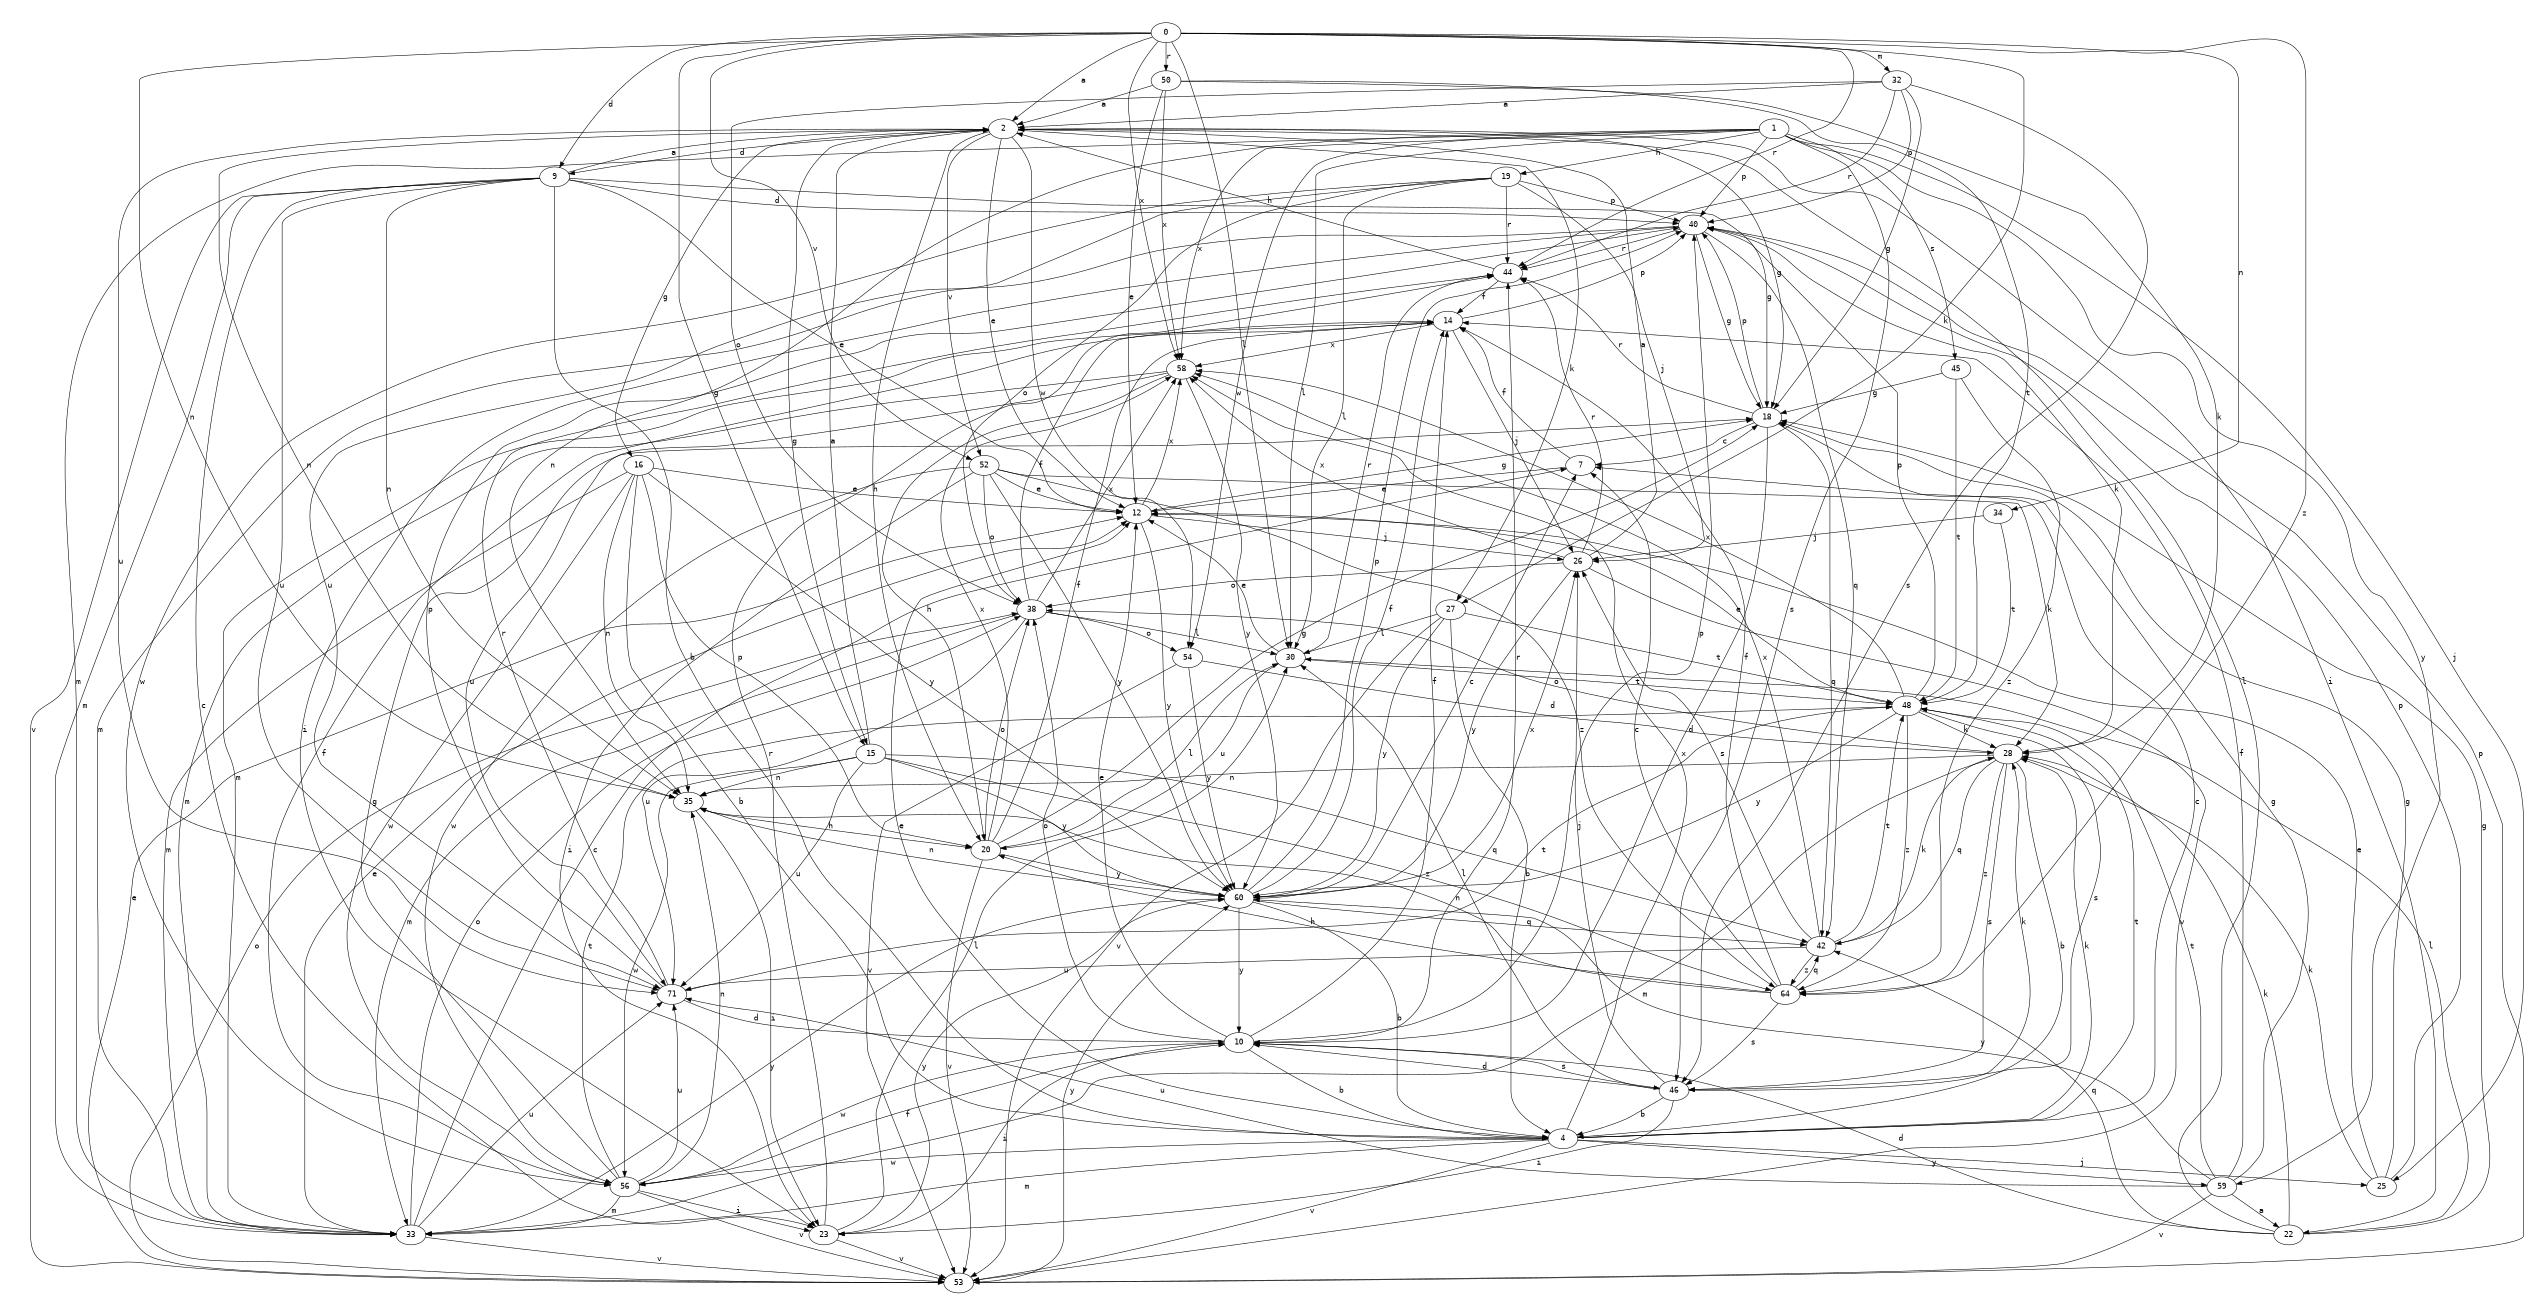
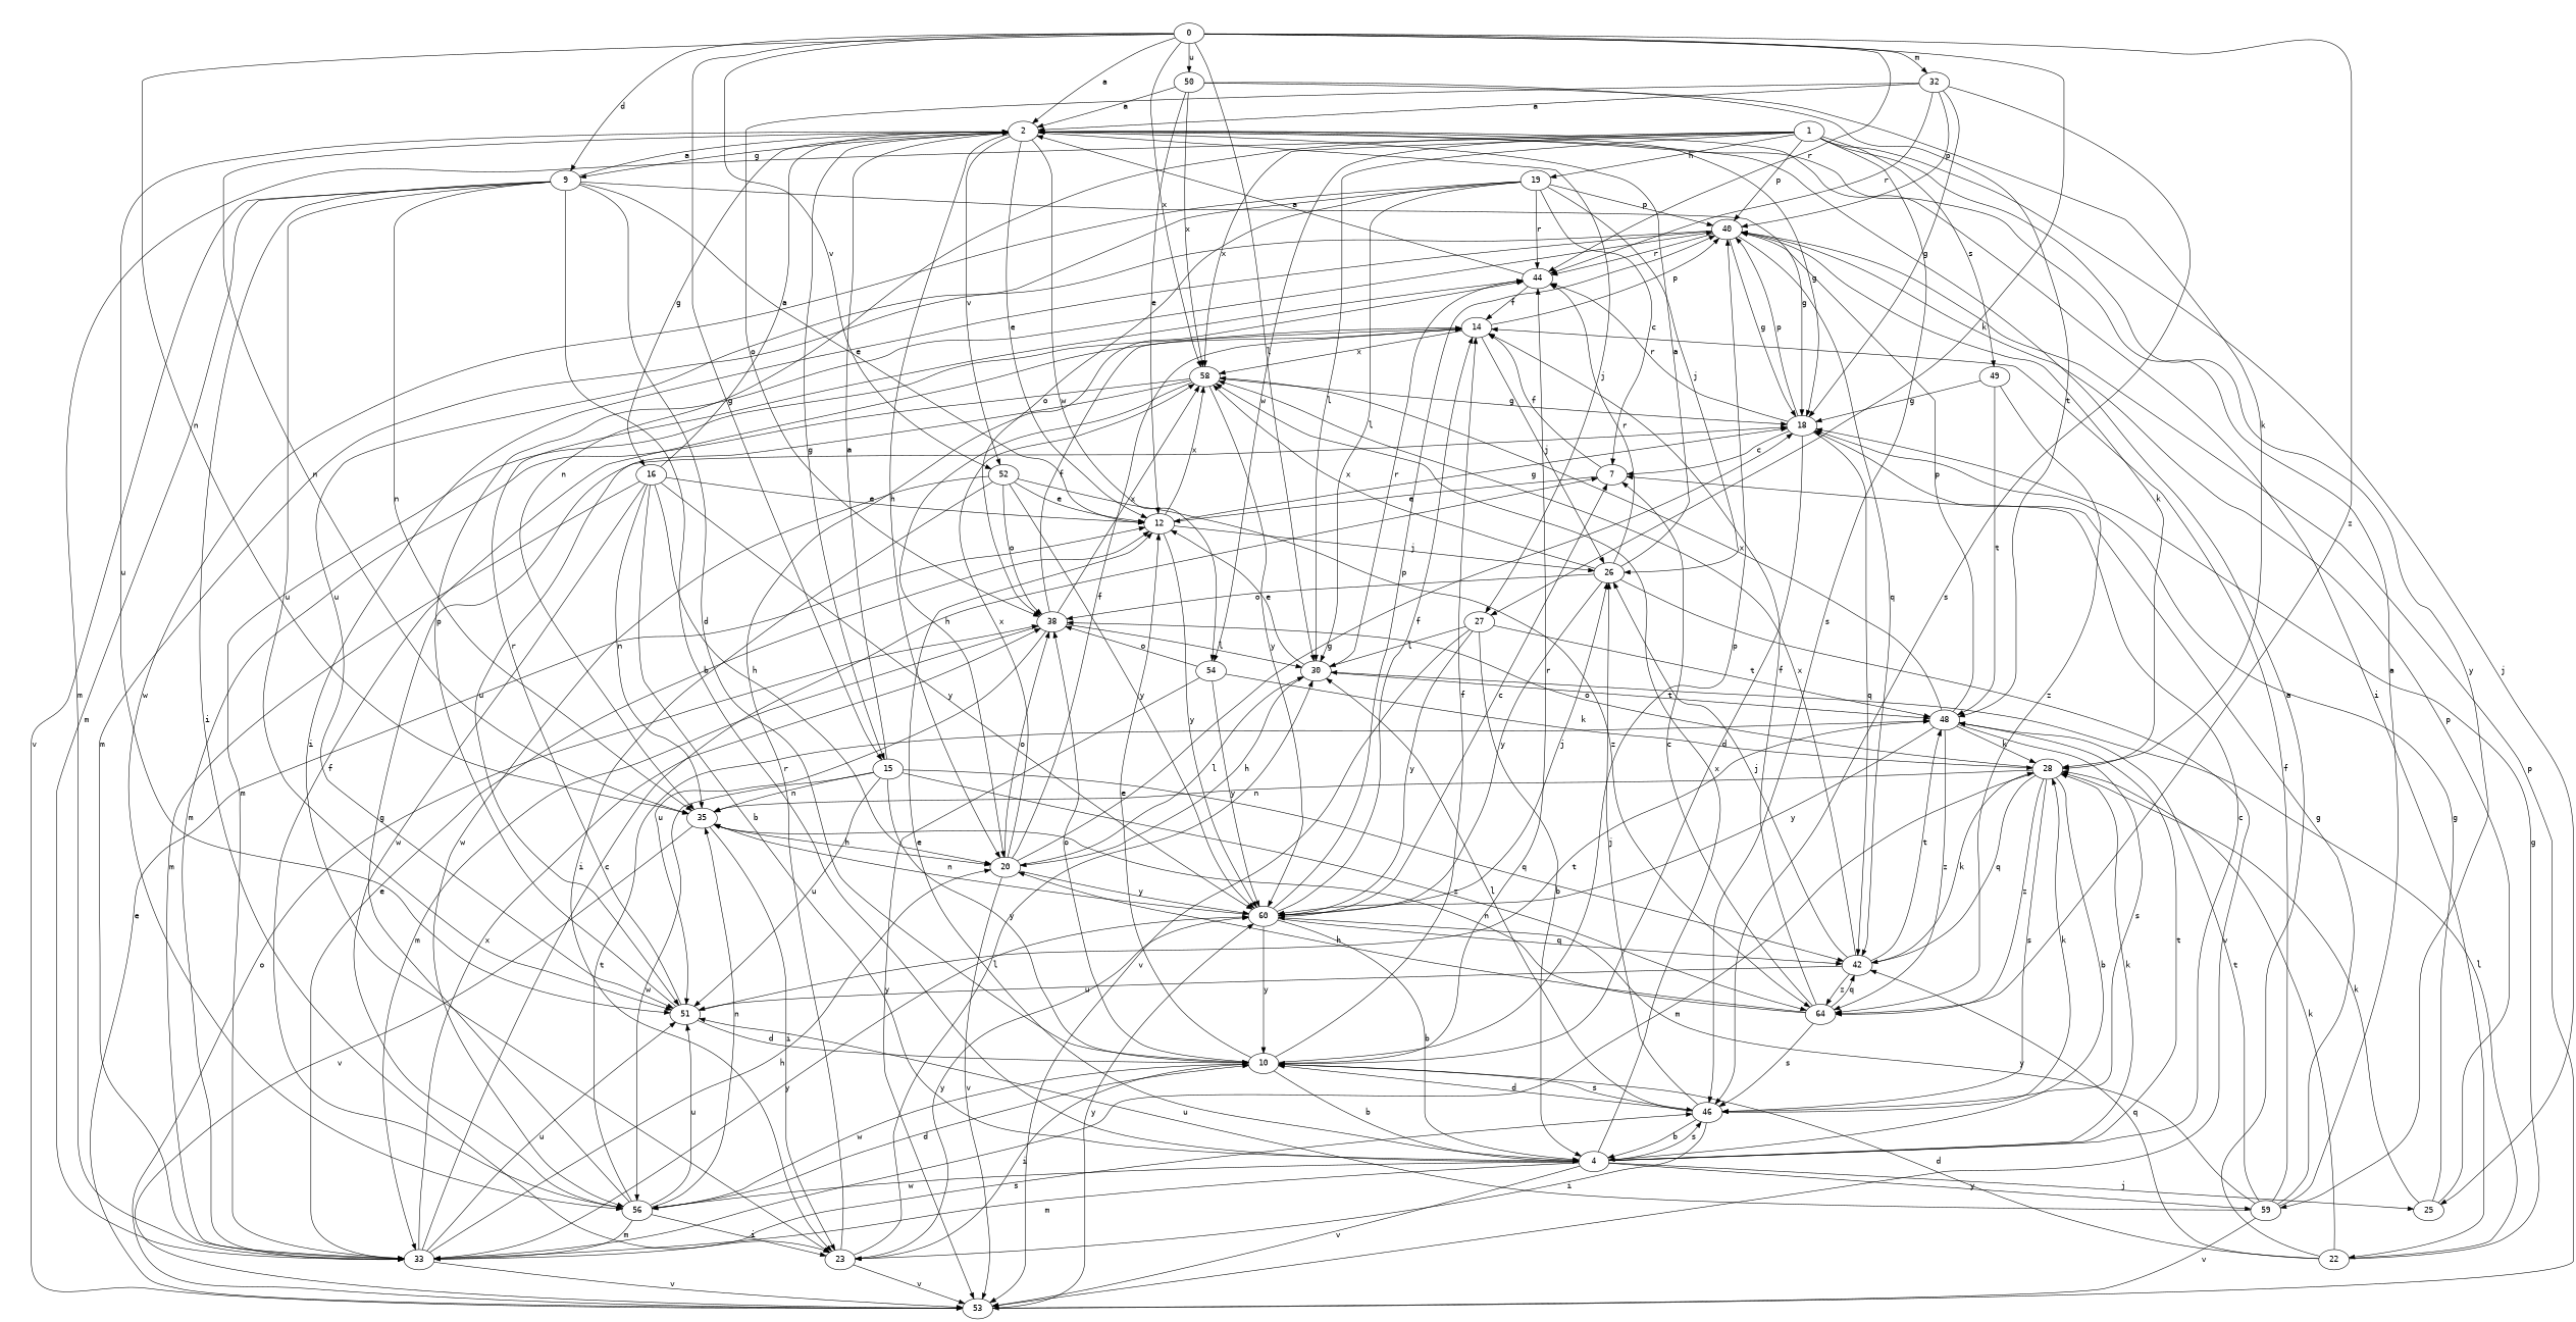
  strict digraph {
    fontname="DejaVu Sans Mono"
    node [fontname="DejaVu Sans Mono"]
    edge [fontname="DejaVu Sans Mono"]
    0
    2
    9
    15
    27
    30
    32
-   34
    35
    44
    50
    52
    58
    64
    54
    12
    16
    18
    20
    22
-   51 [label=71]
+   51
    33
    4
    53
    10
    23
    56
    60
    42
    48
    40
    46
    38
    26
    14
    28
    7
    1
    19
    25
-   45
+   45 [label=49]
    59
    0 -> 2 [label=a]
    0 -> 9 [label=d]
    0 -> 15 [label=g]
    0 -> 27 [label=k]
    0 -> 30 [label=l]
    0 -> 32 [label=m]
-   0 -> 34 [label=n]
    0 -> 35 [label=n]
    0 -> 44 [label=r]
-   0 -> 50 [label=r]
+   0 -> 50 [label=u]
    0 -> 52 [label=v]
    0 -> 58 [label=x]
    0 -> 64 [label=z]
-   2 -> 9 [label=d]
+   2 -> 9 [label=g]
    2 -> 15 [label=g]
-   2 -> 27 [label=k]
+   2 -> 27 [label=j]
    2 -> 35 [label=n]
    2 -> 52 [label=v]
    2 -> 54 [label=w]
    2 -> 12 [label=e]
    2 -> 16 [label=g]
    2 -> 18 [label=g]
    2 -> 20 [label=h]
    2 -> 22 [label=i]
    2 -> 51 [label=u]
    9 -> 2 [label=a]
    9 -> 35 [label=n]
    9 -> 12 [label=e]
    9 -> 18 [label=g]
    9 -> 51 [label=u]
    9 -> 33 [label=m]
    9 -> 4 [label=b]
    9 -> 53 [label=v]
-   9 -> 40 [label=d]
-   9 -> 23 [label=c]
+   9 -> 10 [label=d]
+   9 -> 23 [label=i]
    15 -> 2 [label=a]
    15 -> 35 [label=n]
    15 -> 64 [label=z]
    15 -> 51 [label=u]
    15 -> 56 [label=w]
-   15 -> 60 [label=y]
+   15 -> 10 [label=y]
    15 -> 42 [label=q]
    27 -> 30 [label=l]
    27 -> 4 [label=b]
    27 -> 53 [label=v]
    27 -> 60 [label=y]
    27 -> 48 [label=t]
    30 -> 44 [label=r]
    30 -> 12 [label=e]
-   30 -> 20 [label=u]
+   30 -> 20 [label=h]
    30 -> 48 [label=t]
    32 -> 2 [label=a]
    32 -> 44 [label=r]
    32 -> 18 [label=g]
    32 -> 40 [label=p]
    32 -> 46 [label=s]
    32 -> 38 [label=o]
-   34 -> 48 [label=t]
-   34 -> 26 [label=j]
    35 -> 20 [label=h]
    35 -> 23 [label=i]
-   44 -> 2 [label=h]
+   44 -> 2 [label=a]
    44 -> 14 [label=f]
    50 -> 2 [label=a]
    50 -> 58 [label=x]
    50 -> 12 [label=e]
    50 -> 48 [label=t]
    50 -> 28 [label=k]
    52 -> 64 [label=z]
    52 -> 12 [label=e]
    52 -> 23 [label=i]
    52 -> 56 [label=w]
    52 -> 60 [label=y]
    52 -> 38 [label=o]
-   52 -> 28 [label=k]
+   58 -> 18 [label=g]
    58 -> 20 [label=h]
    58 -> 51 [label=u]
    58 -> 33 [label=m]
    58 -> 60 [label=y]
    64 -> 35 [label=n]
    64 -> 20 [label=h]
    64 -> 42 [label=q]
    64 -> 46 [label=s]
    64 -> 14 [label=f]
    64 -> 7 [label=c]
-   54 -> 53 [label=v]
+   54 -> 53 [label=y]
    54 -> 60 [label=y]
-   38 -> 54 [label=o]
-   54 -> 28 [label=d]
+   54 -> 38 [label=o]
+   54 -> 28 [label=k]
    12 -> 58 [label=x]
    12 -> 18 [label=g]
    12 -> 60 [label=y]
    12 -> 26 [label=j]
+   16 -> 2 [label=a]
    16 -> 35 [label=n]
    16 -> 12 [label=e]
-   16 -> 20 [label=p]
+   16 -> 20 [label=h]
    16 -> 33 [label=m]
    16 -> 4 [label=b]
    16 -> 56 [label=w]
    16 -> 60 [label=y]
    18 -> 44 [label=r]
    18 -> 10 [label=d]
    18 -> 42 [label=q]
    18 -> 40 [label=p]
    18 -> 7 [label=c]
    20 -> 30 [label=l]
    20 -> 58 [label=x]
    20 -> 18 [label=g]
    20 -> 53 [label=v]
    20 -> 60 [label=y]
    20 -> 38 [label=o]
    20 -> 14 [label=f]
-   22 -> 2 [label=l]
+   22 -> 2 [label=a]
    22 -> 30 [label=l]
    22 -> 18 [label=g]
    22 -> 10 [label=d]
    22 -> 42 [label=q]
    22 -> 28 [label=k]
    51 -> 44 [label=r]
    51 -> 10 [label=d]
    51 -> 48 [label=t]
    51 -> 40 [label=p]
    33 -> 12 [label=e]
+   33 -> 20 [label=h]
    33 -> 51 [label=u]
    33 -> 53 [label=v]
    33 -> 60 [label=y]
-   33 -> 38 [label=o]
+   33 -> 46 [label=s]
+   33 -> 38 [label=x]
    33 -> 7 [label=c]
    4 -> 58 [label=x]
    4 -> 12 [label=e]
    4 -> 33 [label=m]
    4 -> 53 [label=v]
    4 -> 56 [label=w]
    4 -> 48 [label=t]
+   4 -> 46 [label=s]
    4 -> 28 [label=k]
    4 -> 7 [label=c]
    4 -> 25 [label=j]
    4 -> 59 [label=y]
    53 -> 12 [label=e]
    53 -> 60 [label=y]
    53 -> 40 [label=p]
    53 -> 38 [label=o]
    10 -> 44 [label=r]
    10 -> 12 [label=e]
    10 -> 4 [label=b]
    10 -> 23 [label=i]
    10 -> 56 [label=w]
    10 -> 40 [label=p]
    10 -> 46 [label=s]
    10 -> 38 [label=o]
    10 -> 14 [label=f]
    23 -> 30 [label=l]
    23 -> 44 [label=r]
    23 -> 53 [label=v]
    23 -> 60 [label=y]
    56 -> 35 [label=n]
    56 -> 18 [label=g]
    56 -> 51 [label=u]
    56 -> 33 [label=m]
-   56 -> 53 [label=v]
-   56 -> 10 [label=f]
+   35 -> 53 [label=v]
+   56 -> 10 [label=d]
    56 -> 23 [label=i]
    56 -> 48 [label=t]
    56 -> 14 [label=f]
    60 -> 35 [label=n]
    60 -> 4 [label=b]
    60 -> 10 [label=y]
    60 -> 42 [label=q]
    60 -> 40 [label=p]
-   60 -> 26 [label=x]
+   60 -> 26 [label=j]
    60 -> 14 [label=f]
    60 -> 7 [label=c]
    42 -> 58 [label=x]
    42 -> 64 [label=z]
    42 -> 51 [label=u]
    42 -> 48 [label=t]
-   42 -> 26 [label=s]
+   42 -> 26 [label=j]
    42 -> 28 [label=k]
    48 -> 58 [label=x]
    48 -> 64 [label=z]
-   48 -> 12 [label=e]
    48 -> 60 [label=y]
    48 -> 40 [label=p]
    48 -> 46 [label=s]
    48 -> 28 [label=k]
    40 -> 44 [label=r]
    40 -> 18 [label=g]
    40 -> 33 [label=m]
    40 -> 23 [label=i]
    40 -> 42 [label=q]
    40 -> 28 [label=k]
    46 -> 30 [label=l]
    46 -> 4 [label=b]
    46 -> 10 [label=d]
    46 -> 23 [label=i]
    46 -> 26 [label=j]
    46 -> 28 [label=k]
    38 -> 30 [label=l]
    38 -> 58 [label=x]
    38 -> 51 [label=u]
    38 -> 33 [label=m]
    38 -> 14 [label=f]
    26 -> 2 [label=a]
    26 -> 44 [label=r]
    26 -> 58 [label=x]
    26 -> 53 [label=v]
    26 -> 60 [label=y]
    26 -> 38 [label=o]
    14 -> 58 [label=x]
    14 -> 33 [label=m]
    14 -> 40 [label=p]
    14 -> 26 [label=j]
    28 -> 35 [label=n]
    28 -> 64 [label=z]
    28 -> 33 [label=m]
    28 -> 4 [label=b]
    28 -> 42 [label=q]
    28 -> 46 [label=s]
    28 -> 38 [label=o]
    7 -> 12 [label=e]
    7 -> 14 [label=f]
    1 -> 30 [label=l]
    1 -> 35 [label=n]
    1 -> 58 [label=x]
    1 -> 54 [label=w]
    1 -> 33 [label=m]
    1 -> 40 [label=p]
    1 -> 46 [label=s]
    1 -> 19 [label=h]
    1 -> 25 [label=j]
    1 -> 45 [label=s]
    1 -> 59 [label=y]
    19 -> 30 [label=l]
    19 -> 44 [label=r]
    19 -> 51 [label=u]
    19 -> 56 [label=w]
    19 -> 40 [label=p]
    19 -> 38 [label=o]
    19 -> 26 [label=j]
-   25 -> 12 [label=e]
+   19 -> 7 [label=c]
    25 -> 18 [label=g]
    25 -> 40 [label=p]
    25 -> 28 [label=k]
    45 -> 64 [label=z]
    45 -> 18 [label=g]
    45 -> 48 [label=t]
-   59 -> 22 [label=a]
+   59 -> 2 [label=a]
    59 -> 18 [label=g]
    59 -> 51 [label=u]
    59 -> 53 [label=v]
    59 -> 60 [label=y]
    59 -> 48 [label=t]
    59 -> 14 [label=f]
  }
